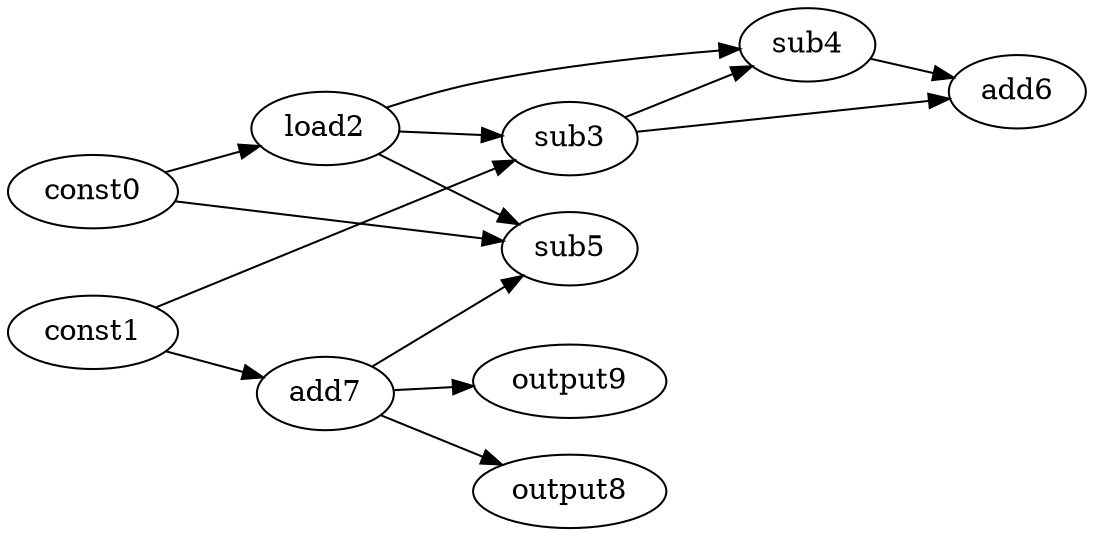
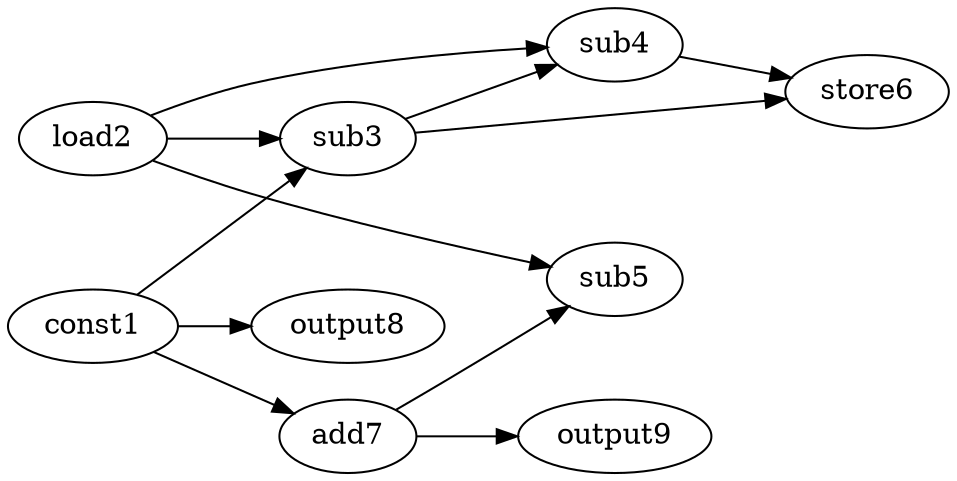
  digraph {
    fontname="DejaVu Serif"
    rankdir=LR
    node [fontname="DejaVu Serif" opcode=sub]
    edge [fontname="DejaVu Serif" operand=0]
-   const0 [opcode=const]
    load2 [opcode=load]
    sub5
    sub3
    sub4
    const1 [opcode=const]
    add7 [opcode=add]
-   store6 [opcode=store label=add6]
+   store6 [opcode=store]
    output8 [opcode=output]
    output9 [opcode=output]
-   const0 -> load2
-   const0 -> sub5
    load2 -> sub5 [operand=1]
    load2 -> sub3 [operand=1]
    load2 -> sub4 [operand=1]
    sub3 -> sub4
    sub3 -> store6
    sub4 -> store6 [operand=1]
    const1 -> sub3
    const1 -> add7
    add7 -> sub5 [operand=1]
-   add7 -> output8
+   const1 -> output8
    add7 -> output9
  }
